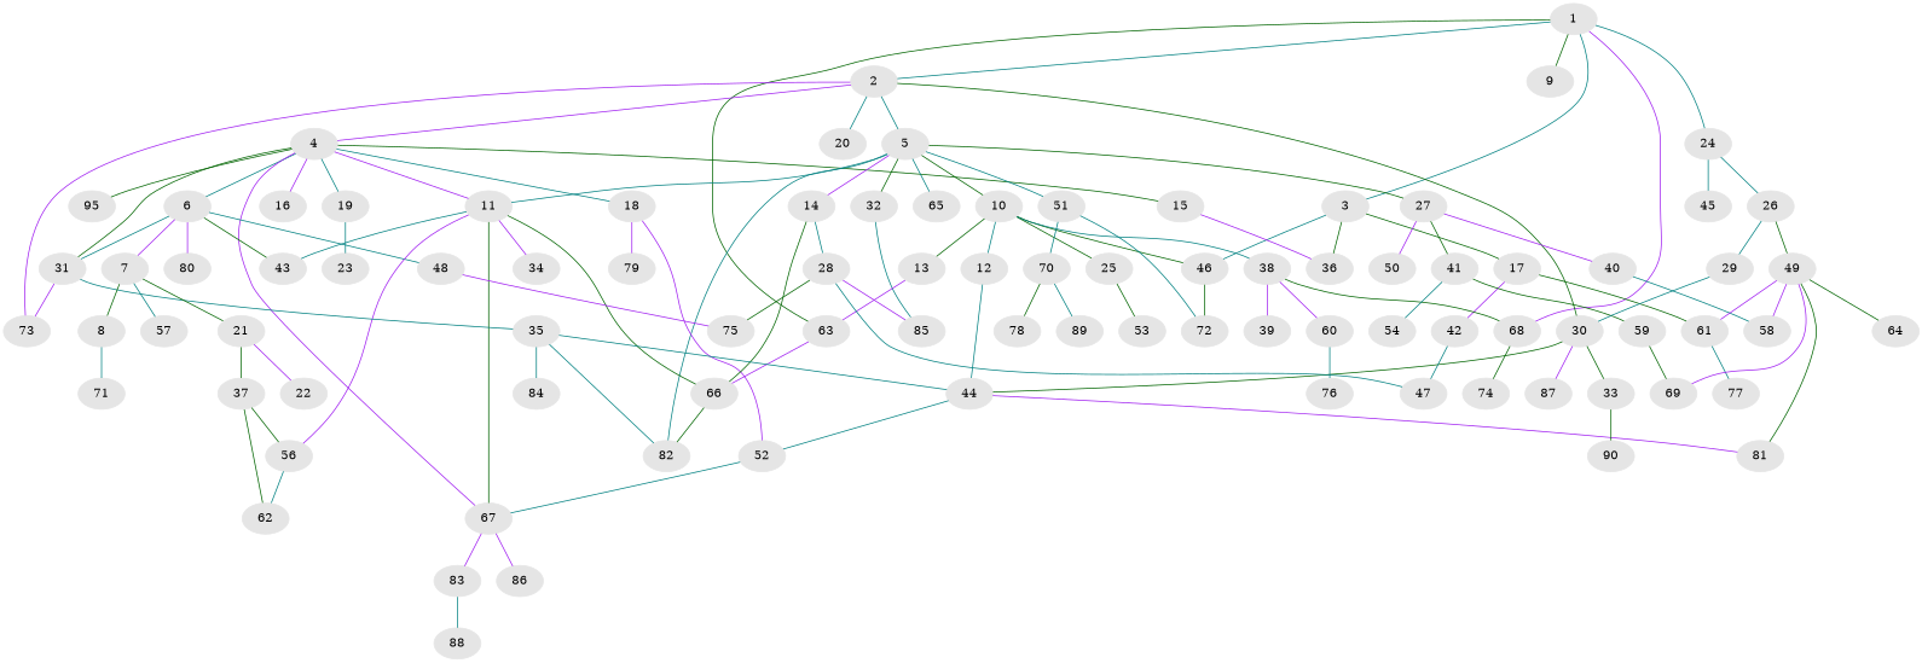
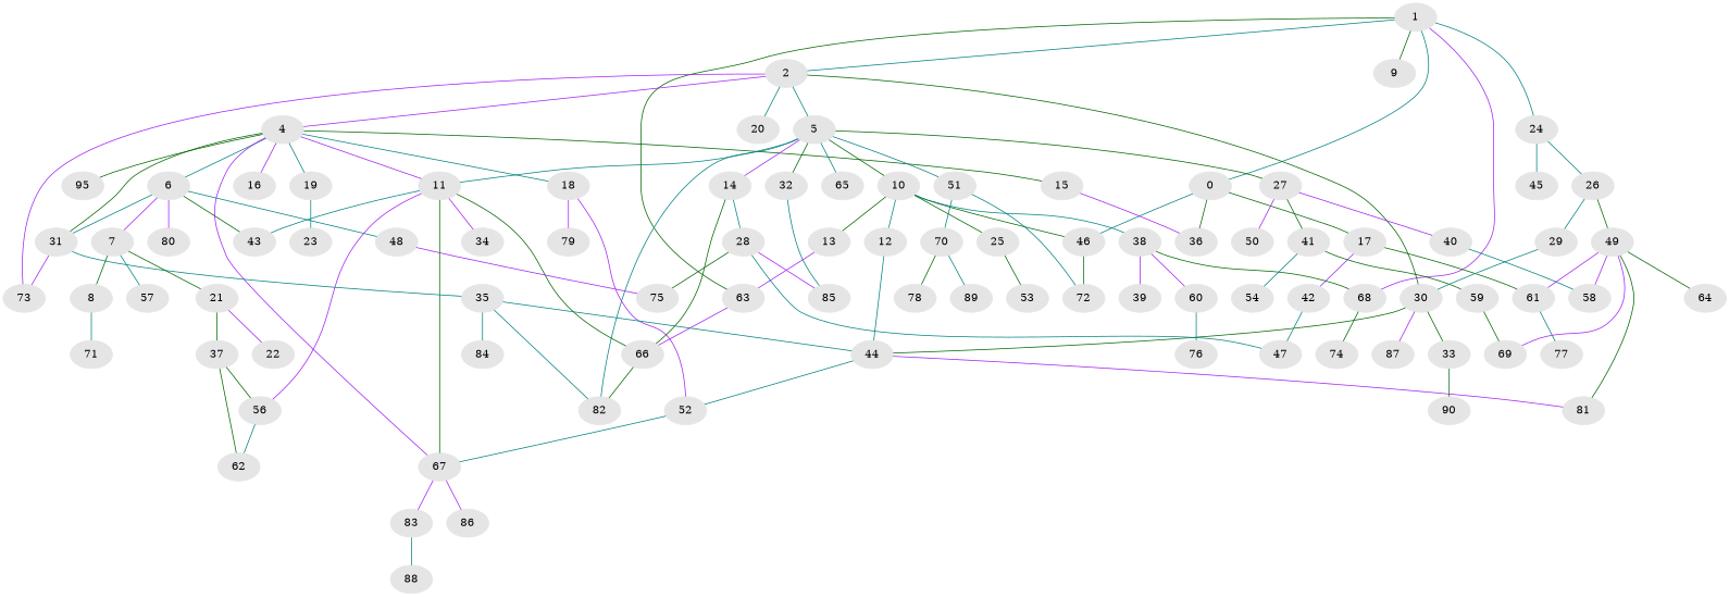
  graph {
    node [color=gray90 style=filled]
    edge [color=teal]
    1
    2
-   3
+   3 [label=0]
    9
    24
    63
    68
    4
    5
    20
    30
    73
    17
    36
    46
    26
    45
    66
    74
    6
    11
    15
    16
    18
    19
    31
    n27 [label=95]
    67
    10
    14
    27
    32
    51
    65
    82
    44
    33
    87
    42
    61
    72
    7
    43
    48
    80
    34
    56
    52
    79
    23
    35
    83
    86
    12
    13
    25
    38
    28
    40
    41
    50
    85
    70
    8
    21
    57
    75
    71
    22
    37
    53
    39
    60
    62
    81
    47
    77
    29
    49
    58
    64
    69
    54
    59
    90
    84
    76
    78
    89
    88
    1 -- 2
    1 -- 3
    1 -- 9 [color=darkgreen]
    1 -- 24
    1 -- 63 [color=darkgreen]
    1 -- 68 [color=purple]
    2 -- 4 [color=purple]
    2 -- 5
    2 -- 20
    2 -- 30 [color=darkgreen]
    2 -- 73 [color=purple]
    3 -- 17 [color=darkgreen]
    3 -- 36 [color=darkgreen]
    3 -- 46
    24 -- 26
    24 -- 45
    63 -- 66 [color=purple]
    68 -- 74 [color=darkgreen]
    4 -- 6
    4 -- 11 [color=purple]
    4 -- 15 [color=darkgreen]
    4 -- 16 [color=purple]
    4 -- 18
    4 -- 19
    4 -- 31 [color=darkgreen]
    4 -- n27 [color=darkgreen]
    4 -- 67 [color=purple]
    5 -- 11
    5 -- 10 [color=darkgreen]
    5 -- 14 [color=purple]
    5 -- 27 [color=darkgreen]
    5 -- 32 [color=darkgreen]
    5 -- 51
    5 -- 65
    5 -- 82
    30 -- 44 [color=darkgreen]
    30 -- 33 [color=darkgreen]
    30 -- 87 [color=purple]
    17 -- 42 [color=purple]
    17 -- 61 [color=darkgreen]
    46 -- 72 [color=darkgreen]
    26 -- 29
    26 -- 49 [color=darkgreen]
    66 -- 82 [color=darkgreen]
    6 -- 31
    6 -- 7 [color=purple]
    6 -- 43 [color=darkgreen]
    6 -- 48
    6 -- 80 [color=purple]
    11 -- 66 [color=darkgreen]
    11 -- 67 [color=darkgreen]
    11 -- 43
    11 -- 34 [color=purple]
    11 -- 56 [color=purple]
    15 -- 36 [color=purple]
    18 -- 52 [color=purple]
    18 -- 79 [color=purple]
    19 -- 23
    31 -- 73 [color=purple]
    31 -- 35
    67 -- 83 [color=purple]
    67 -- 86 [color=purple]
    10 -- 46 [color=darkgreen]
    10 -- 12
    10 -- 13 [color=darkgreen]
    10 -- 25 [color=darkgreen]
    10 -- 38
    14 -- 66 [color=darkgreen]
    14 -- 28
    27 -- 40 [color=purple]
    27 -- 41 [color=darkgreen]
    27 -- 50 [color=purple]
    32 -- 85
    51 -- 72
    51 -- 70
    44 -- 52
    44 -- 81 [color=purple]
    33 -- 90 [color=darkgreen]
    42 -- 47
    61 -- 77
    7 -- 8 [color=darkgreen]
    7 -- 21 [color=darkgreen]
    7 -- 57
    48 -- 75 [color=purple]
    56 -- 62
    52 -- 67
    35 -- 82
    35 -- 44
    35 -- 84
    83 -- 88
    12 -- 44
    13 -- 63 [color=purple]
    25 -- 53 [color=darkgreen]
    38 -- 68 [color=darkgreen]
    38 -- 39 [color=purple]
    38 -- 60 [color=purple]
    28 -- 85 [color=purple]
    28 -- 75 [color=darkgreen]
    28 -- 47
    40 -- 58
    41 -- 54
    41 -- 59 [color=darkgreen]
    70 -- 78 [color=darkgreen]
    70 -- 89
    8 -- 71
    21 -- 22 [color=purple]
    21 -- 37 [color=darkgreen]
    37 -- 56 [color=darkgreen]
    37 -- 62 [color=darkgreen]
    60 -- 76
    29 -- 30
    49 -- 61 [color=purple]
    49 -- 81 [color=darkgreen]
    49 -- 58 [color=purple]
    49 -- 64 [color=darkgreen]
    49 -- 69 [color=purple]
    59 -- 69 [color=darkgreen]
  }
